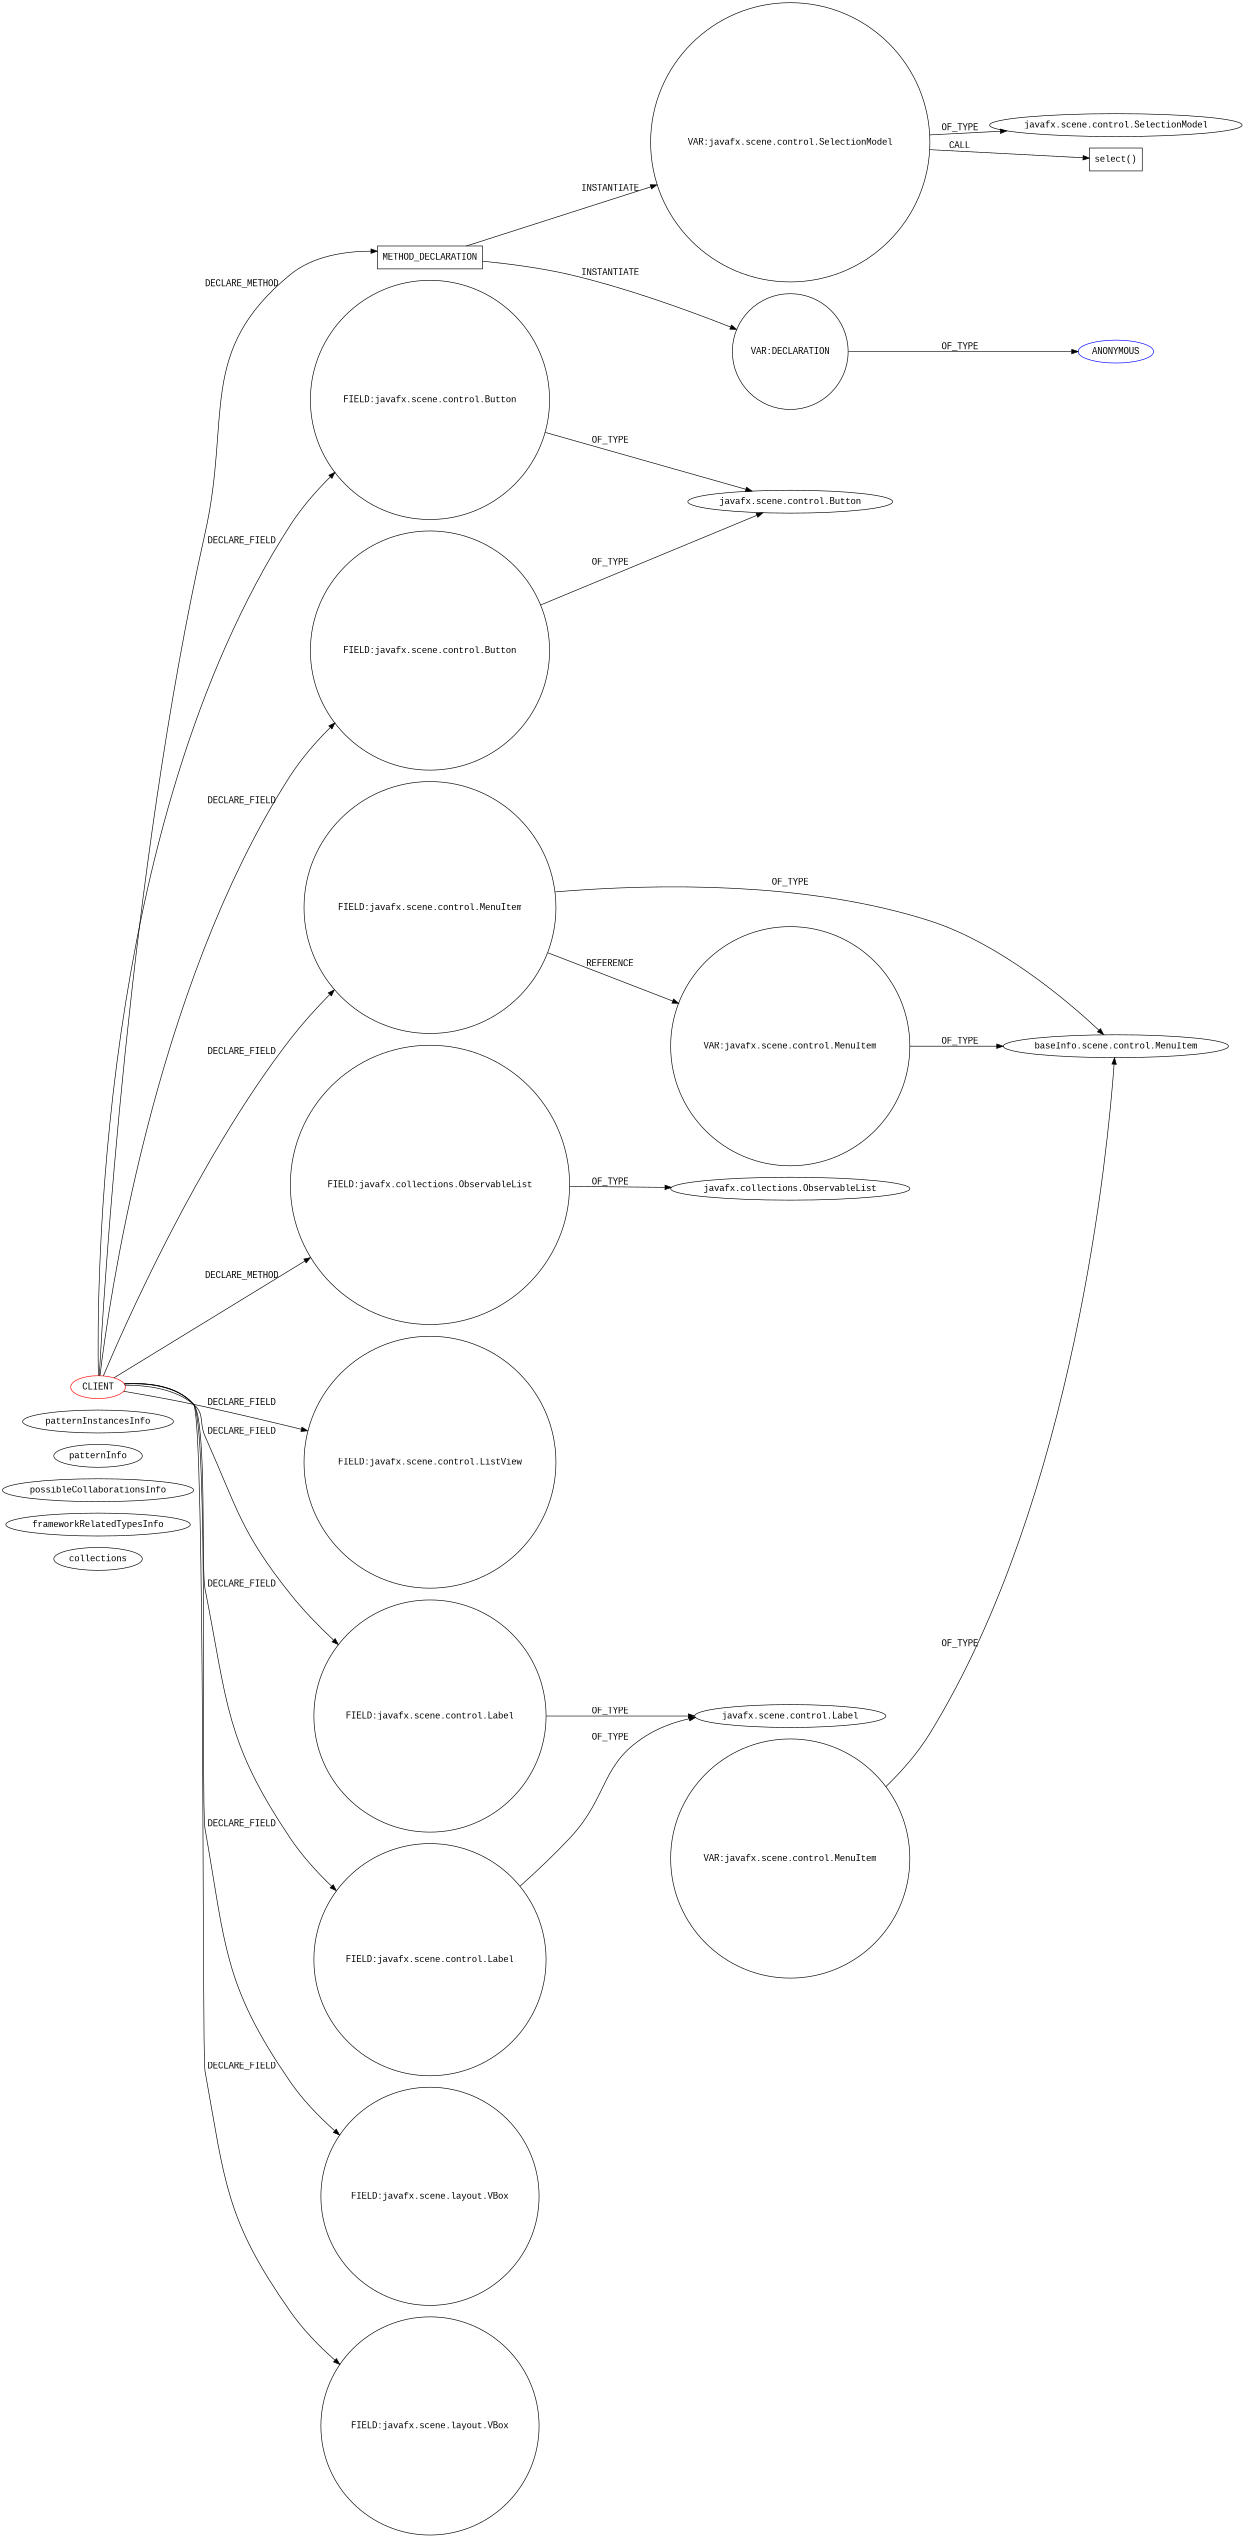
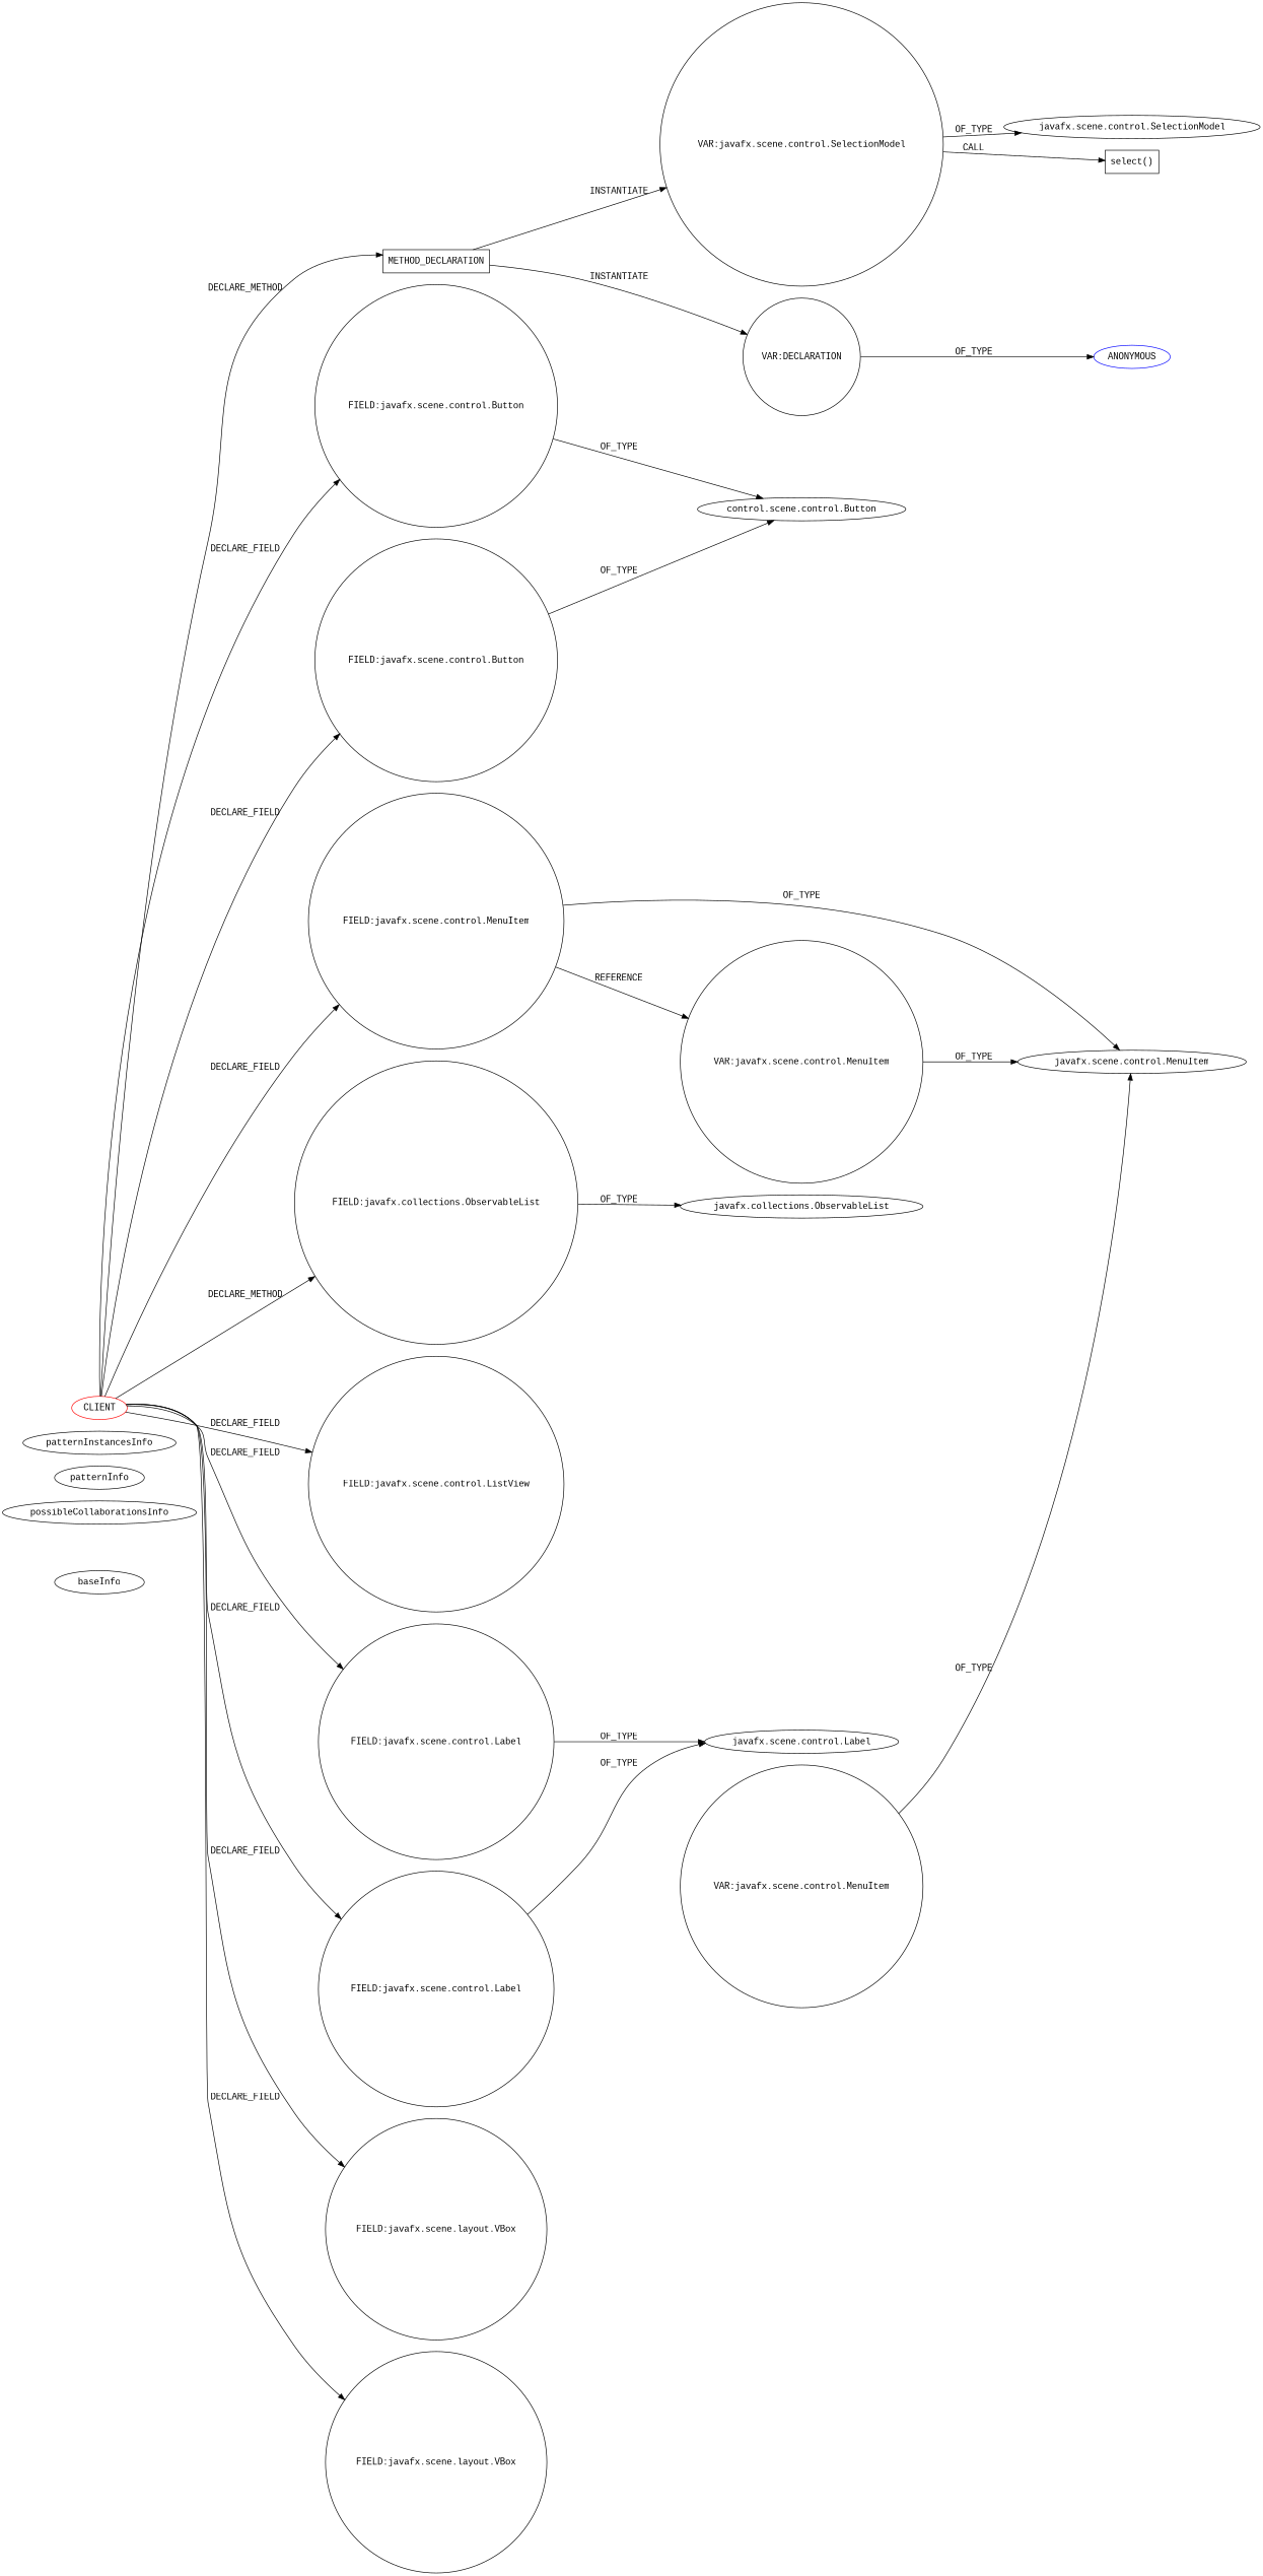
  digraph {
    fontname="Liberation Mono"
    rankdir=LR
    node [fontname="Liberation Mono" isFrameworkType=false vertexType=FIELD_DECLARATION shape=circle]
    edge [fontname="Liberation Mono"]
-   baseInfo [category=pattern graphId=632 isAnonymous=false possibleRelation=false label=collections isFrameworkType="" vertexType="" shape=""]
-   frameworkRelatedTypesInfo [isFrameworkType="" vertexType="" shape=""]
+   baseInfo [category=pattern graphId=632 isAnonymous=false possibleRelation=false isFrameworkType="" vertexType="" shape=""]
    possibleCollaborationsInfo [isFrameworkType="" vertexType="" shape=""]
    patternInfo [frequency=2.0 patternRootClient=0 isFrameworkType="" vertexType="" shape=""]
    patternInstancesInfo [0="zvakanaka-bitbit~/zvakanaka-bitbit/bitbit-master/src/bitbit/BitBit.java~BitBit~4923" 1="hock323-eventManager~/hock323-eventManager/EventManager-master/src/eventManager/controller/pokerTournament/TournamentController.java~TournamentController~3009" isFrameworkType="" vertexType="" shape=""]
    n6 [label="javafx.scene.control.SelectionModel" vertexType=FRAMEWORK_CLASS_TYPE shape=""]
    n7 [label="VAR:javafx.scene.control.SelectionModel" vertexType=VARIABLE_EXPRESION]
    n8 [label="select()" shape=box vertexType=INSIDE_CALL]
    n9 [label=METHOD_DECLARATION shape=box vertexType=CLIENT_METHOD_DECLARATION]
    n10 [label="VAR:DECLARATION" vertexType=VARIABLE_EXPRESION]
    n11 [color=blue label=ANONYMOUS vertexType=REFERENCE_ANONYMOUS_DECLARATION shape=""]
    n12 [color=red label=CLIENT vertexType=ROOT_CLIENT_CLASS_DECLARATION shape=""]
    n13 [label="FIELD:javafx.scene.control.Button"]
    n14 [label="FIELD:javafx.scene.control.Button"]
    n15 [label="FIELD:javafx.scene.control.MenuItem"]
    n16 [label="FIELD:javafx.collections.ObservableList"]
    n17 [label="FIELD:javafx.scene.control.ListView"]
    n18 [label="FIELD:javafx.scene.control.Label"]
    n19 [label="FIELD:javafx.scene.control.Label"]
    n20 [label="FIELD:javafx.scene.layout.VBox"]
    n21 [label="FIELD:javafx.scene.layout.VBox"]
-   n22 [label="javafx.scene.control.Button" vertexType=FRAMEWORK_CLASS_TYPE shape=""]
-   n23 [label="baseInfo.scene.control.MenuItem" vertexType=FRAMEWORK_CLASS_TYPE shape=""]
+   n22 [label="control.scene.control.Button" vertexType=FRAMEWORK_CLASS_TYPE shape=""]
+   n23 [label="javafx.scene.control.MenuItem" vertexType=FRAMEWORK_CLASS_TYPE shape=""]
    n24 [label="VAR:javafx.scene.control.MenuItem" vertexType=VARIABLE_EXPRESION]
    n25 [label="javafx.collections.ObservableList" vertexType=FRAMEWORK_INTERFACE_TYPE shape=""]
    n26 [label="javafx.scene.control.Label" vertexType=FRAMEWORK_CLASS_TYPE shape=""]
    n27 [label="VAR:javafx.scene.control.MenuItem" vertexType=VARIABLE_EXPRESION]
    n7 -> n6 [label=OF_TYPE]
    n7 -> n8 [label=CALL]
    n9 -> n7 [label=INSTANTIATE]
    n9 -> n10 [label=INSTANTIATE]
    n10 -> n11 [label=OF_TYPE]
    n12 -> n9 [label=DECLARE_METHOD]
    n12 -> n13 [label=DECLARE_FIELD]
    n12 -> n14 [label=DECLARE_FIELD]
    n12 -> n15 [label=DECLARE_FIELD]
    n12 -> n16 [label=DECLARE_METHOD]
    n12 -> n17 [label=DECLARE_FIELD]
    n12 -> n18 [label=DECLARE_FIELD]
    n12 -> n19 [label=DECLARE_FIELD]
    n12 -> n20 [label=DECLARE_FIELD]
    n12 -> n21 [label=DECLARE_FIELD]
    n13 -> n22 [label=OF_TYPE]
    n14 -> n22 [label=OF_TYPE]
    n15 -> n23 [label=OF_TYPE]
    n15 -> n24 [label=REFERENCE]
    n16 -> n25 [label=OF_TYPE]
    n18 -> n26 [label=OF_TYPE]
    n19 -> n26 [label=OF_TYPE]
    n24 -> n23 [label=OF_TYPE]
    n27 -> n23 [label=OF_TYPE]
  }
